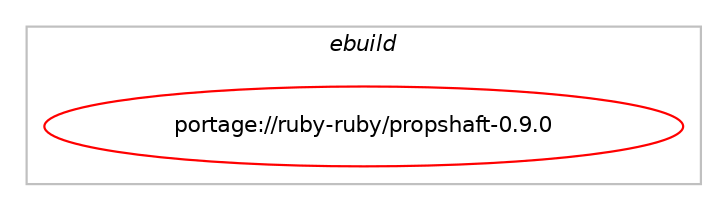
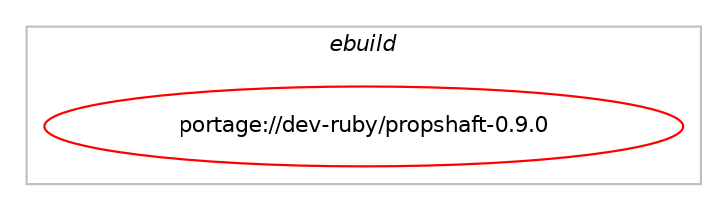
  digraph {
    compound=true
    concentrate=true
    fontname=Helvetica
    fontsize=10
    newrank=true
    rankdir=LR
    ranksep=1.5
-   n1 [color=red fontname=Helvetica fontsize=10 label="portage://ruby-ruby/propshaft-0.9.0" width=4]
+   n1 [color=red fontname=Helvetica fontsize=10 label="portage://dev-ruby/propshaft-0.9.0" width=4]
    subgraph cluster_1 {
      color=gray
      label=<<i>ebuild</i>>
      n1
    }
    subgraph cluster_2 {
      color=gray
      label=<<i>dependencies</i>>
      subgraph cluster_3 {
        color=gray
        fillcolor="#eeeeee"
        label=<<i>compile</i>>
        style=filled
      }
      subgraph cluster_4 {
        color=gray
        fillcolor="#eeeeee"
        label=<<i>compile and run</i>>
        style=filled
      }
      subgraph cluster_5 {
        color=gray
        fillcolor="#eeeeee"
        label=<<i>run</i>>
        style=filled
      }
    }
    subgraph cluster_6 {
      color=gray
      label=<<i>candidates</i>>
      rank=same
    }
  }
